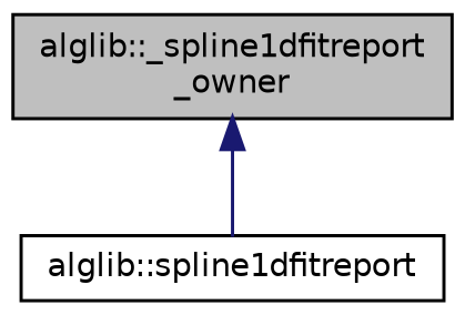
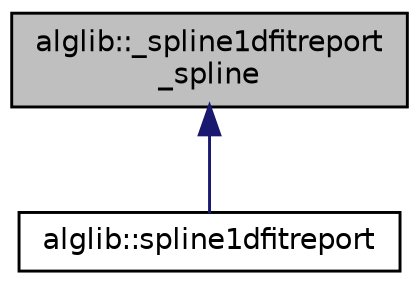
  digraph {
    node [color=black fontname=Helvetica fontsize=10 shape=record style=filled]
-   n1 [fillcolor=grey75 fontcolor=black height=0.2 label="alglib::_spline1dfitreport\l_owner" width=0.4]
+   n1 [fillcolor=grey75 fontcolor=black height=0.2 label="alglib::_spline1dfitreport\l_spline" width=0.4]
    n2 [fillcolor=white height=0.2 label="alglib::spline1dfitreport" width=0.4]
    n1 -> n2 [color=midnightblue dir=back fontname=Helvetica fontsize=10 labelfontname=Helvetica labelfontsize=10 style=solid]
  }
